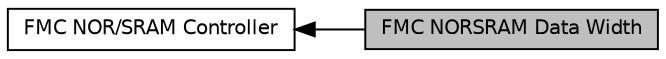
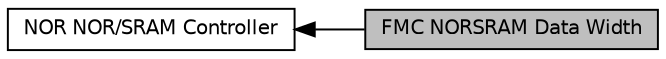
  digraph {
    rankdir=LR
    node [color=black fontname=Helvetica fontsize=10 shape=record style=filled]
-   n1 [fillcolor=white height=0.2 label="FMC NOR/SRAM Controller" width=0.4]
+   n1 [fillcolor=white height=0.2 label="NOR NOR/SRAM Controller" width=0.4]
    n2 [fillcolor=grey75 fontcolor=black height=0.2 label="FMC NORSRAM Data Width" width=0.4]
    n1 -> n2 [dir=back fontname=Helvetica fontsize=10 labelfontname=Helvetica labelfontsize=10 shape=plaintext style=solid]
  }
